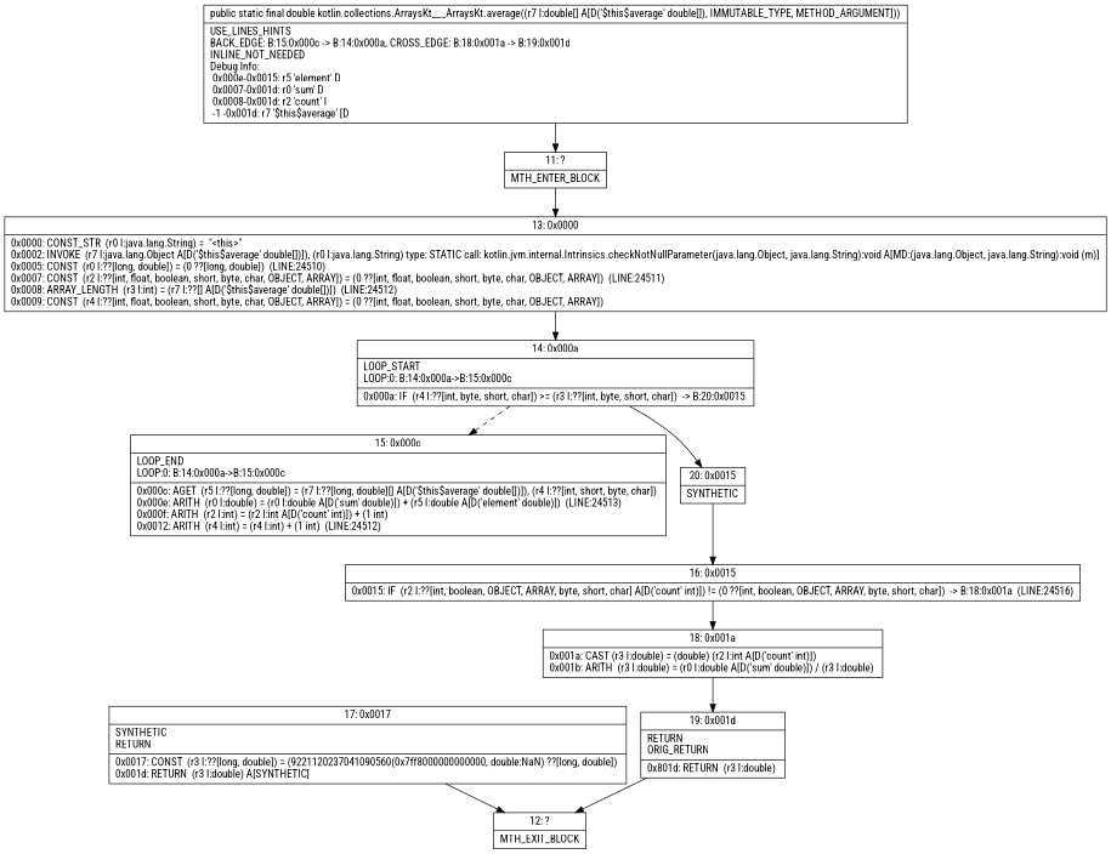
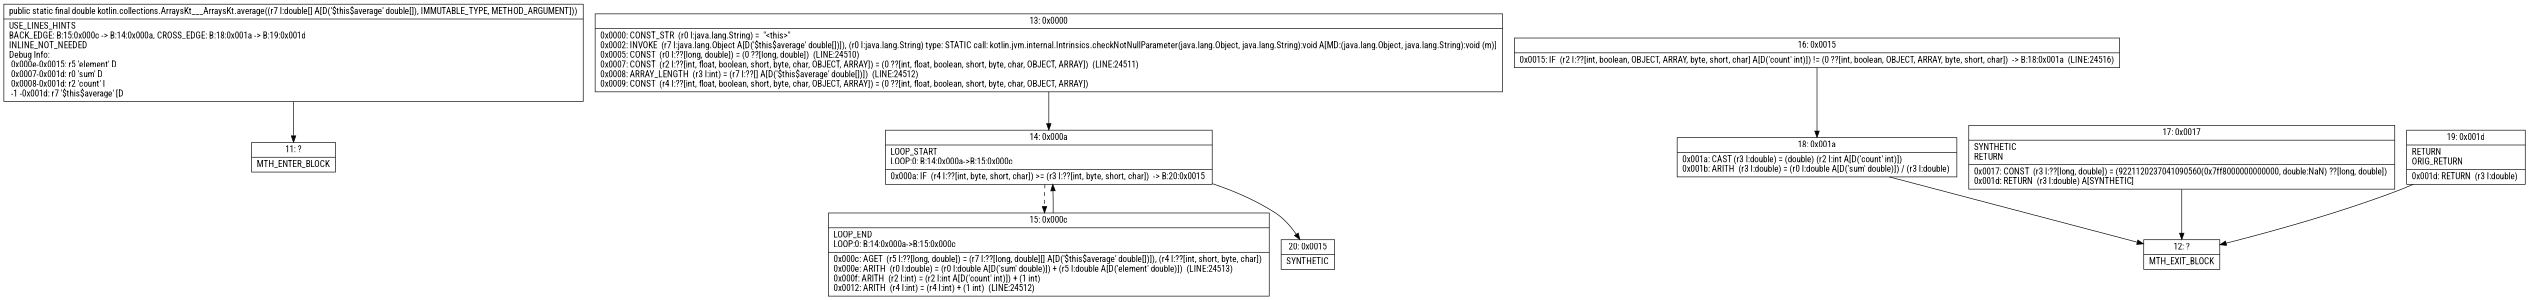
  digraph {
    fontname="Roboto Condensed"
    node [fontname="Roboto Condensed" shape=record]
    edge [fontname="Roboto Condensed"]
    n1 [label="{11\:\ ?|MTH_ENTER_BLOCK\l}"]
    n2 [label="{13\:\ 0x0000|0x0000: CONST_STR  (r0 I:java.lang.String) =  \"\<this\>\" \l0x0002: INVOKE  (r7 I:java.lang.Object A[D('$this$average' double[])]), (r0 I:java.lang.String) type: STATIC call: kotlin.jvm.internal.Intrinsics.checkNotNullParameter(java.lang.Object, java.lang.String):void A[MD:(java.lang.Object, java.lang.String):void (m)]\l0x0005: CONST  (r0 I:??[long, double]) = (0 ??[long, double])  (LINE:24510)\l0x0007: CONST  (r2 I:??[int, float, boolean, short, byte, char, OBJECT, ARRAY]) = (0 ??[int, float, boolean, short, byte, char, OBJECT, ARRAY])  (LINE:24511)\l0x0008: ARRAY_LENGTH  (r3 I:int) = (r7 I:??[] A[D('$this$average' double[])])  (LINE:24512)\l0x0009: CONST  (r4 I:??[int, float, boolean, short, byte, char, OBJECT, ARRAY]) = (0 ??[int, float, boolean, short, byte, char, OBJECT, ARRAY]) \l}"]
    n3 [label="{14\:\ 0x000a|LOOP_START\lLOOP:0: B:14:0x000a\-\>B:15:0x000c\l|0x000a: IF  (r4 I:??[int, byte, short, char]) \>= (r3 I:??[int, byte, short, char])  \-\> B:20:0x0015 \l}"]
    n4 [label="{15\:\ 0x000c|LOOP_END\lLOOP:0: B:14:0x000a\-\>B:15:0x000c\l|0x000c: AGET  (r5 I:??[long, double]) = (r7 I:??[long, double][] A[D('$this$average' double[])]), (r4 I:??[int, short, byte, char]) \l0x000e: ARITH  (r0 I:double) = (r0 I:double A[D('sum' double)]) + (r5 I:double A[D('element' double)])  (LINE:24513)\l0x000f: ARITH  (r2 I:int) = (r2 I:int A[D('count' int)]) + (1 int) \l0x0012: ARITH  (r4 I:int) = (r4 I:int) + (1 int)  (LINE:24512)\l}"]
    n5 [label="{20\:\ 0x0015|SYNTHETIC\l}"]
    n6 [label="{16\:\ 0x0015|0x0015: IF  (r2 I:??[int, boolean, OBJECT, ARRAY, byte, short, char] A[D('count' int)]) != (0 ??[int, boolean, OBJECT, ARRAY, byte, short, char])  \-\> B:18:0x001a  (LINE:24516)\l}"]
    n7 [label="{18\:\ 0x001a|0x001a: CAST (r3 I:double) = (double) (r2 I:int A[D('count' int)]) \l0x001b: ARITH  (r3 I:double) = (r0 I:double A[D('sum' double)]) \/ (r3 I:double) \l}"]
    n8 [label="{17\:\ 0x0017|SYNTHETIC\lRETURN\l|0x0017: CONST  (r3 I:??[long, double]) = (9221120237041090560(0x7ff8000000000000, double:NaN) ??[long, double]) \l0x001d: RETURN  (r3 I:double) A[SYNTHETIC]\l}"]
    n9 [label="{12\:\ ?|MTH_EXIT_BLOCK\l}"]
-   n10 [label="{19\:\ 0x001d|RETURN\lORIG_RETURN\l|0x801d: RETURN  (r3 I:double) \l}"]
+   n10 [label="{19\:\ 0x001d|RETURN\lORIG_RETURN\l|0x001d: RETURN  (r3 I:double) \l}"]
    n11 [label="{public static final double kotlin.collections.ArraysKt___ArraysKt.average((r7 I:double[] A[D('$this$average' double[]), IMMUTABLE_TYPE, METHOD_ARGUMENT]))  | USE_LINES_HINTS\lBACK_EDGE: B:15:0x000c \-\> B:14:0x000a, CROSS_EDGE: B:18:0x001a \-\> B:19:0x001d\lINLINE_NOT_NEEDED\lDebug Info:\l  0x000e\-0x0015: r5 'element' D\l  0x0007\-0x001d: r0 'sum' D\l  0x0008\-0x001d: r2 'count' I\l  \-1 \-0x001d: r7 '$this$average' [D\l}"]
-   n1 -> n2
    n2 -> n3
    n3 -> n4 [style=dashed]
    n3 -> n5
-   n5 -> n6
+   n4 -> n3
    n6 -> n7
-   n7 -> n10
+   n7 -> n9
    n8 -> n9
    n10 -> n9
    n11 -> n1
  }
